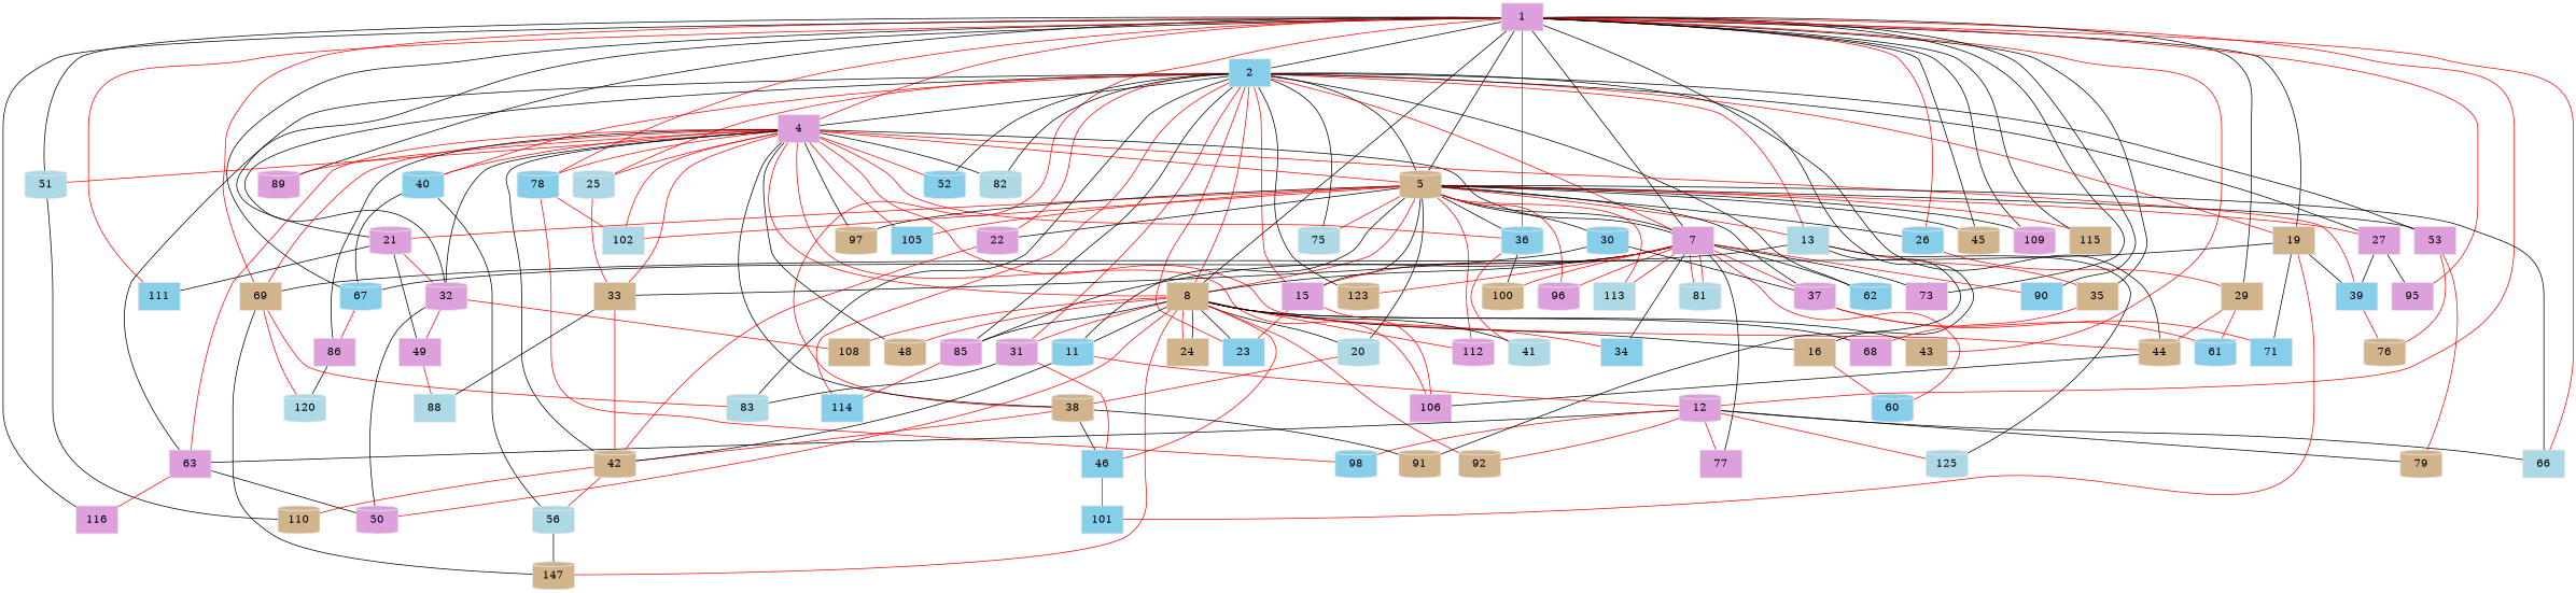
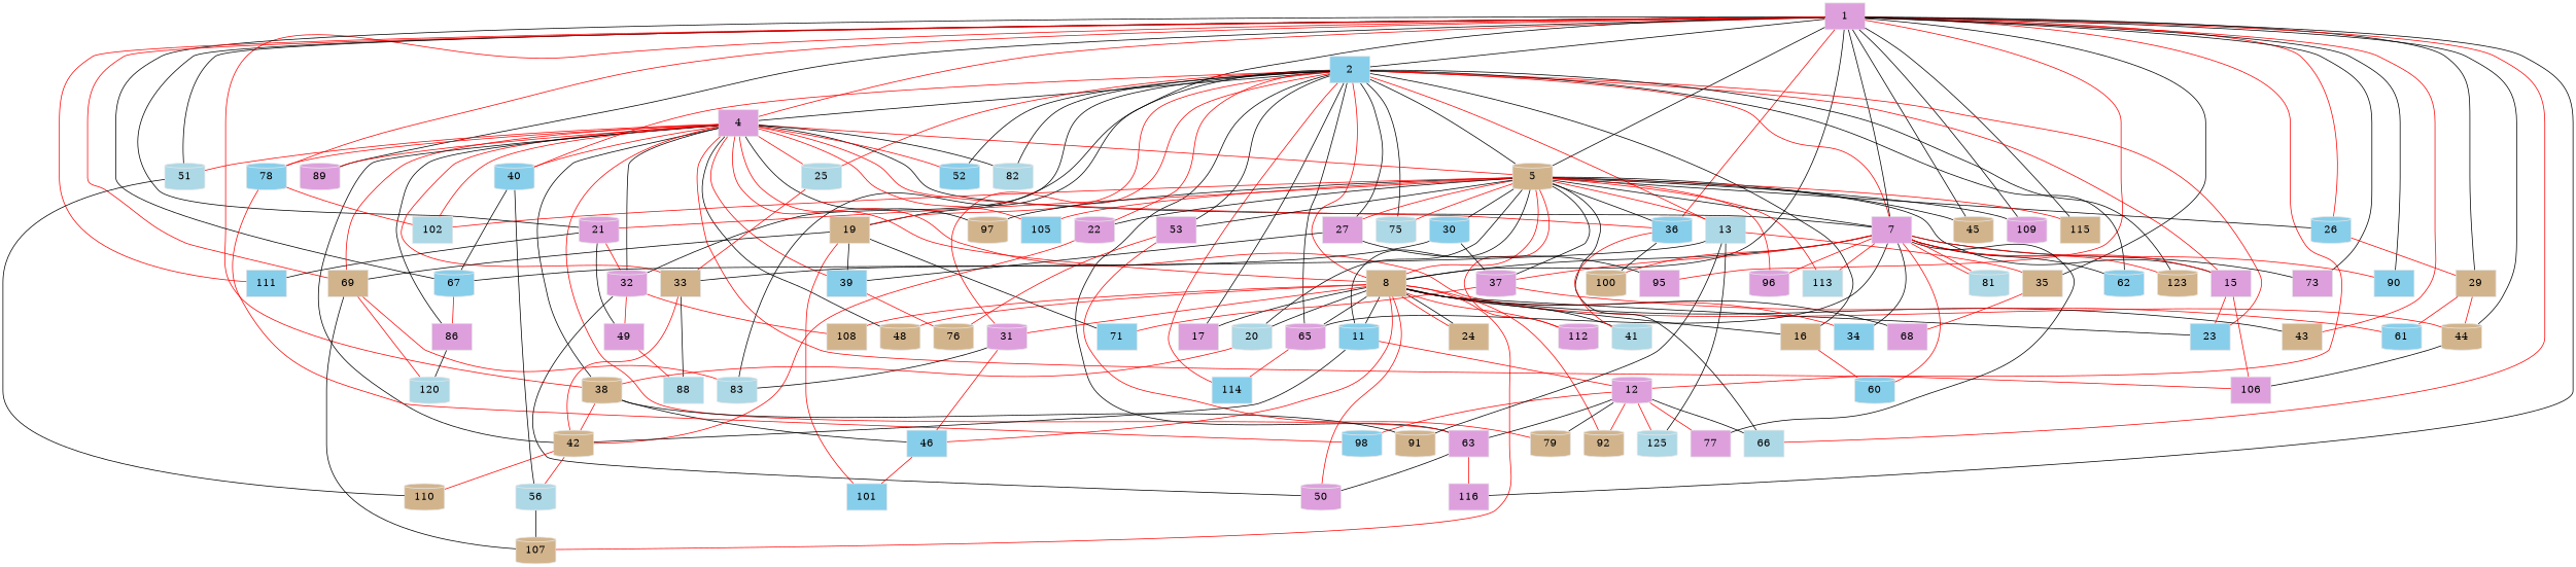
  graph {
    fontname="DejaVu Serif"
    node [color=gray90 fillcolor=plum fontname="DejaVu Serif" shape=cylinder style=filled]
    edge [color=red fontname="DejaVu Serif"]
    1 [shape=box super="+93"]
    2 [fillcolor=skyblue shape=box super="+3"]
    4 [shape=box super="+6"]
    5 [fillcolor=tan super="+10"]
    7 [shape=box super="+64"]
    8 [fillcolor=tan shape=box super="+9"]
    12 [super="+66"]
    19 [fillcolor=tan shape=box super="+104"]
    21
    26 [fillcolor=skyblue]
    29 [fillcolor=tan shape=box]
    35 [fillcolor=tan shape=box]
    36 [fillcolor=skyblue super="+59"]
    38 [fillcolor=tan super="+58"]
    43 [fillcolor=tan shape=box]
    44 [fillcolor=tan super="+72"]
    45 [fillcolor=tan]
    51 [fillcolor=lightblue]
    n19 [fillcolor=lightblue label=66 shape=box super="+94"]
    67 [fillcolor=skyblue super="+74"]
    69 [fillcolor=tan shape=box super="+84"]
    73 [shape=box]
    78 [fillcolor=skyblue]
    89
    90 [fillcolor=skyblue shape=box]
    95 [shape=box]
    109
    111 [fillcolor=skyblue shape=box]
    115 [fillcolor=tan shape=box]
    116 [shape=box]
    13 [fillcolor=lightblue shape=box super="+18"]
    15 [shape=box super="+87"]
    16 [fillcolor=tan shape=box]
+   17 [shape=box]
    22 [super="+28"]
    23 [fillcolor=skyblue shape=box]
    25 [fillcolor=lightblue]
    27 [shape=box]
    31
    32 [super="+47"]
    40 [fillcolor=skyblue super="+50"]
    52 [fillcolor=skyblue]
    53 [shape=box]
    62 [fillcolor=skyblue]
    63 [shape=box super="+118"]
    75 [fillcolor=lightblue]
    82 [fillcolor=lightblue super="+121"]
    83 [fillcolor=lightblue super="+103"]
-   85 [super="+99"]
+   85 [super="+99" label=65]
    114 [fillcolor=skyblue shape=box]
    123 [fillcolor=tan]
    33 [fillcolor=tan shape=box super="+124"]
    39 [fillcolor=skyblue shape=box]
    42 [fillcolor=tan super="+54"]
    48 [fillcolor=tan]
    86 [shape=box]
    97 [fillcolor=tan]
    102 [fillcolor=lightblue shape=box super="+119"]
    105 [fillcolor=skyblue shape=box]
    106 [shape=box super="+122"]
    11 [fillcolor=skyblue super="+57"]
    20 [fillcolor=lightblue]
    30 [fillcolor=skyblue]
    37 [super="+70"]
    96
    112
    113 [fillcolor=lightblue shape=box]
    34 [fillcolor=skyblue shape=box]
    60 [fillcolor=skyblue]
    77 [shape=box]
    81 [fillcolor=lightblue]
    100 [fillcolor=tan]
    24 [fillcolor=tan shape=box]
    41 [fillcolor=lightblue]
    46 [fillcolor=skyblue shape=box super="+55"]
    68 [shape=box]
    n77 [label=50]
    92 [fillcolor=tan]
-   107 [fillcolor=tan label=147]
+   107 [fillcolor=tan]
    108 [fillcolor=tan shape=box]
    79 [fillcolor=tan]
    98 [fillcolor=skyblue]
    125 [fillcolor=lightblue]
    71 [fillcolor=skyblue shape=box]
    101 [fillcolor=skyblue shape=box]
    49 [shape=box]
    61 [fillcolor=skyblue]
    91 [fillcolor=tan]
    110 [fillcolor=tan]
    120 [fillcolor=lightblue]
    56 [fillcolor=lightblue super="+117"]
    76 [fillcolor=tan]
    88 [fillcolor=lightblue shape=box]
    1 -- 2 [color=black weight=2]
    1 -- 4 [weight=2]
    1 -- 5 [color=black weight=2]
    1 -- 7 [color=black]
    1 -- 8 [color=black weight=2]
    1 -- 12
    1 -- 19 [color=black]
    1 -- 21 [color=black]
    1 -- 26
    1 -- 29 [color=black]
    1 -- 35 [color=black]
    1 -- 36
    1 -- 38
    1 -- 43
    1 -- 44 [color=black]
    1 -- 45 [color=black]
    1 -- 51 [color=black]
    1 -- n19
    1 -- 67 [color=black]
    1 -- 69
    1 -- 73 [color=black]
    1 -- 78
    1 -- 89 [color=black]
    1 -- 90 [color=black]
    1 -- 95
    1 -- 109 [color=black]
    1 -- 111
    1 -- 115 [color=black]
    1 -- 116 [color=black]
    2 -- 4 [color=black weight=4]
    2 -- 5 [color=black weight=4]
    2 -- 7 [weight=2]
    2 -- 8 [weight=4]
    2 -- 19
    2 -- 13
    2 -- 15
    2 -- 16 [color=black]
+   2 -- 17 [color=black]
    2 -- 22 [weight=2]
    2 -- 23
    2 -- 25
    2 -- 27 [color=black]
    2 -- 31
    2 -- 32 [color=black]
    2 -- 40
    2 -- 52 [color=black]
    2 -- 53 [color=black]
    2 -- 62 [color=black]
    2 -- 63 [color=black]
    2 -- 75 [color=black]
    2 -- 82 [color=black weight=2]
    2 -- 83 [color=black]
    2 -- 85 [color=black]
    2 -- 114
    2 -- 123 [color=black]
    4 -- 5 [weight=4]
    4 -- 7 [color=black weight=2]
    4 -- 8 [weight=4]
    4 -- 36
    4 -- 38 [color=black]
    4 -- 44
    4 -- 51
    4 -- 69
    4 -- 78
    4 -- 89
    4 -- 25
    4 -- 32 [color=black]
    4 -- 40
    4 -- 52
    4 -- 63
    4 -- 82 [color=black]
    4 -- 33
    4 -- 39
    4 -- 42 [color=black]
    4 -- 48 [color=black]
    4 -- 86 [color=black]
    4 -- 97 [color=black]
    4 -- 102
    4 -- 105
    4 -- 106
    5 -- 7 [color=black weight=2]
    5 -- 8 [weight=4]
    5 -- 21
    5 -- 26 [color=black]
    5 -- 36 [color=black]
    5 -- 45 [color=black]
    5 -- n19 [color=black]
    5 -- 109 [color=black]
    5 -- 115
    5 -- 13
    5 -- 15 [color=black]
    5 -- 22 [color=black]
    5 -- 27
    5 -- 53 [color=black]
    5 -- 75
    5 -- 97 [color=black]
    5 -- 102
    5 -- 105
    5 -- 11 [color=black]
    5 -- 20 [color=black]
    5 -- 30 [color=black weight=2]
    5 -- 37 [color=black]
    5 -- 96
    5 -- 112
    5 -- 113
    7 -- 8 [color=black weight=2]
    7 -- 73 [color=black]
    7 -- 90
    7 -- 15
    7 -- 62 [color=black]
    7 -- 85 [color=black]
    7 -- 123
    7 -- 37
    7 -- 96
    7 -- 113
    7 -- 34 [color=black]
    7 -- 60
    7 -- 77 [color=black]
    7 -- 81
    7 -- 81
    7 -- 100
    8 -- 43 [color=black]
    8 -- 16 [color=black]
+   8 -- 17 [color=black]
    8 -- 23 [color=black]
    8 -- 31
    8 -- 85 [color=black]
    8 -- 48
    8 -- 11 [color=black]
    8 -- 20 [color=black]
    8 -- 112
    8 -- 34
    8 -- 24
    8 -- 24 [color=black]
    8 -- 41 [color=black]
    8 -- 46
    8 -- 68 [color=black]
    8 -- n77
    8 -- 92
    8 -- 107
    8 -- 108
    12 -- n19 [color=black]
    12 -- 63 [color=black]
    12 -- 77
    12 -- 92
    12 -- 79 [color=black]
    12 -- 98
    12 -- 125
    19 -- 69 [color=black]
    19 -- 39 [color=black]
    19 -- 71 [color=black]
    19 -- 101
    21 -- 111 [color=black]
    21 -- 32
    21 -- 49 [color=black]
    26 -- 29
    29 -- 44
    29 -- 61
    35 -- 68
    36 -- 100 [color=black]
    36 -- 41
    38 -- 42
    38 -- 46 [color=black]
    38 -- 91 [color=black]
    44 -- 106 [color=black]
    51 -- 110 [color=black]
    67 -- 86
    69 -- 83
    69 -- 107 [color=black]
    69 -- 120
    78 -- 102
    78 -- 98
    13 -- 35
    13 -- 67 [color=black]
    13 -- 125 [color=black]
    13 -- 91 [color=black]
    15 -- 23
    15 -- 106
    16 -- 60
    22 -- 42
    25 -- 33
    27 -- 95 [color=black]
    27 -- 39 [color=black]
    31 -- 83 [color=black]
    31 -- 46
    32 -- n77 [color=black]
    32 -- 108
    32 -- 49
    40 -- 67 [color=black]
    40 -- 56 [color=black]
    53 -- 79
    53 -- 76
    63 -- 116
    63 -- n77 [color=black]
    85 -- 114
    33 -- 42
    33 -- 88 [color=black]
    39 -- 76
    42 -- 110
    42 -- 56
    86 -- 120 [color=black]
    11 -- 12
    11 -- 42 [color=black]
    20 -- 38
    30 -- 33 [color=black]
    30 -- 37 [color=black]
    37 -- 71
    37 -- 61
    46 -- 101
    49 -- 88
    56 -- 107 [color=black]
  }
